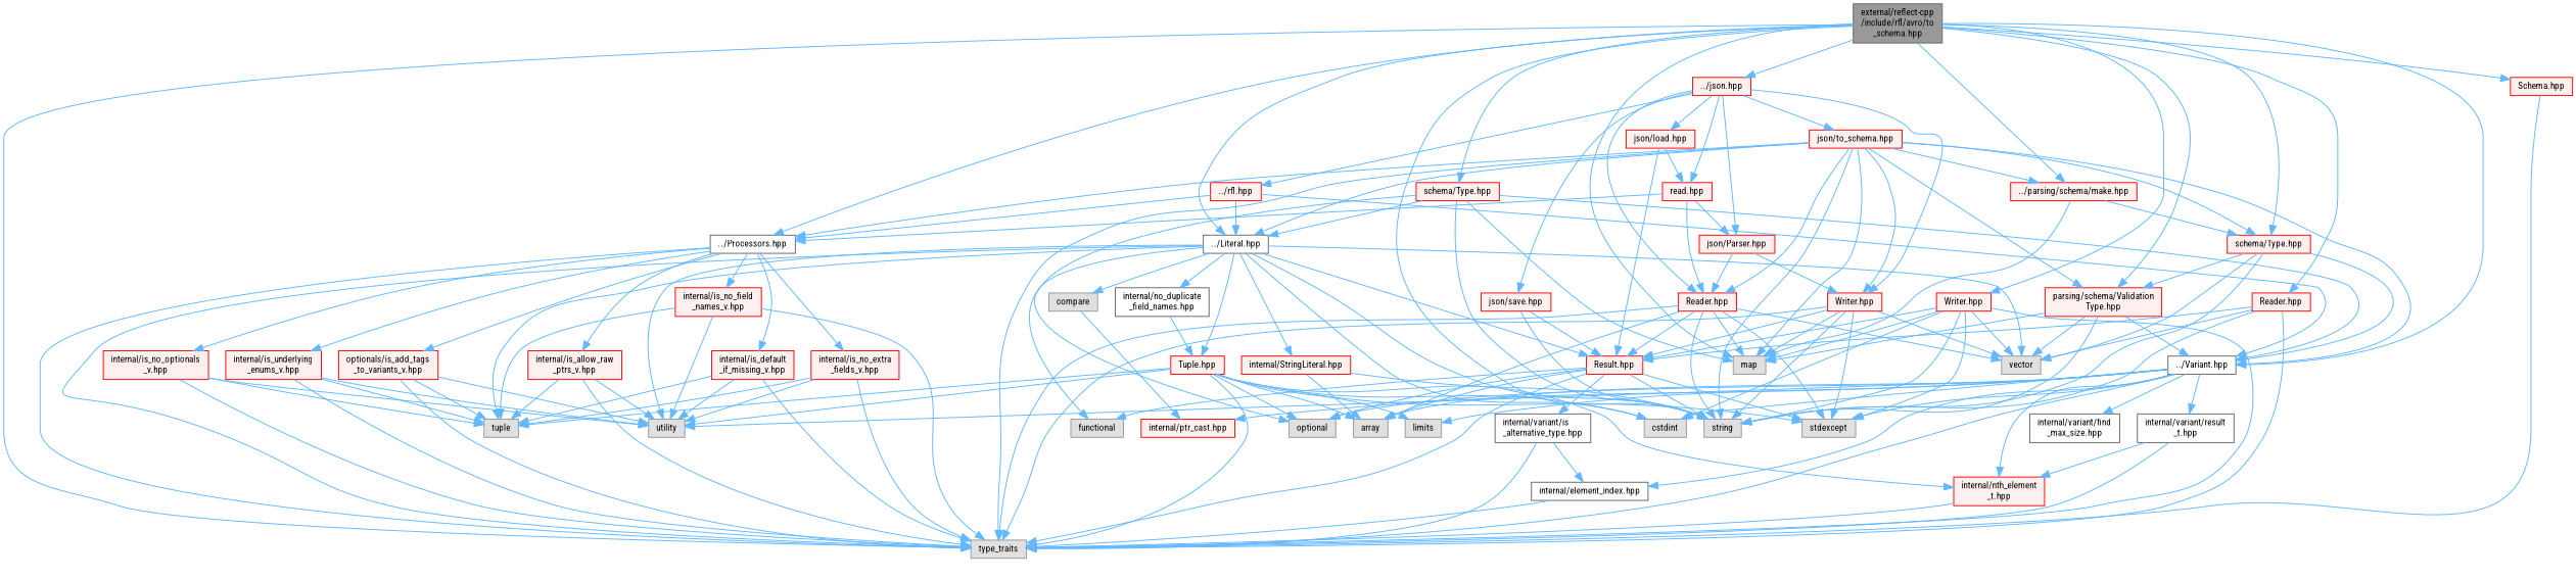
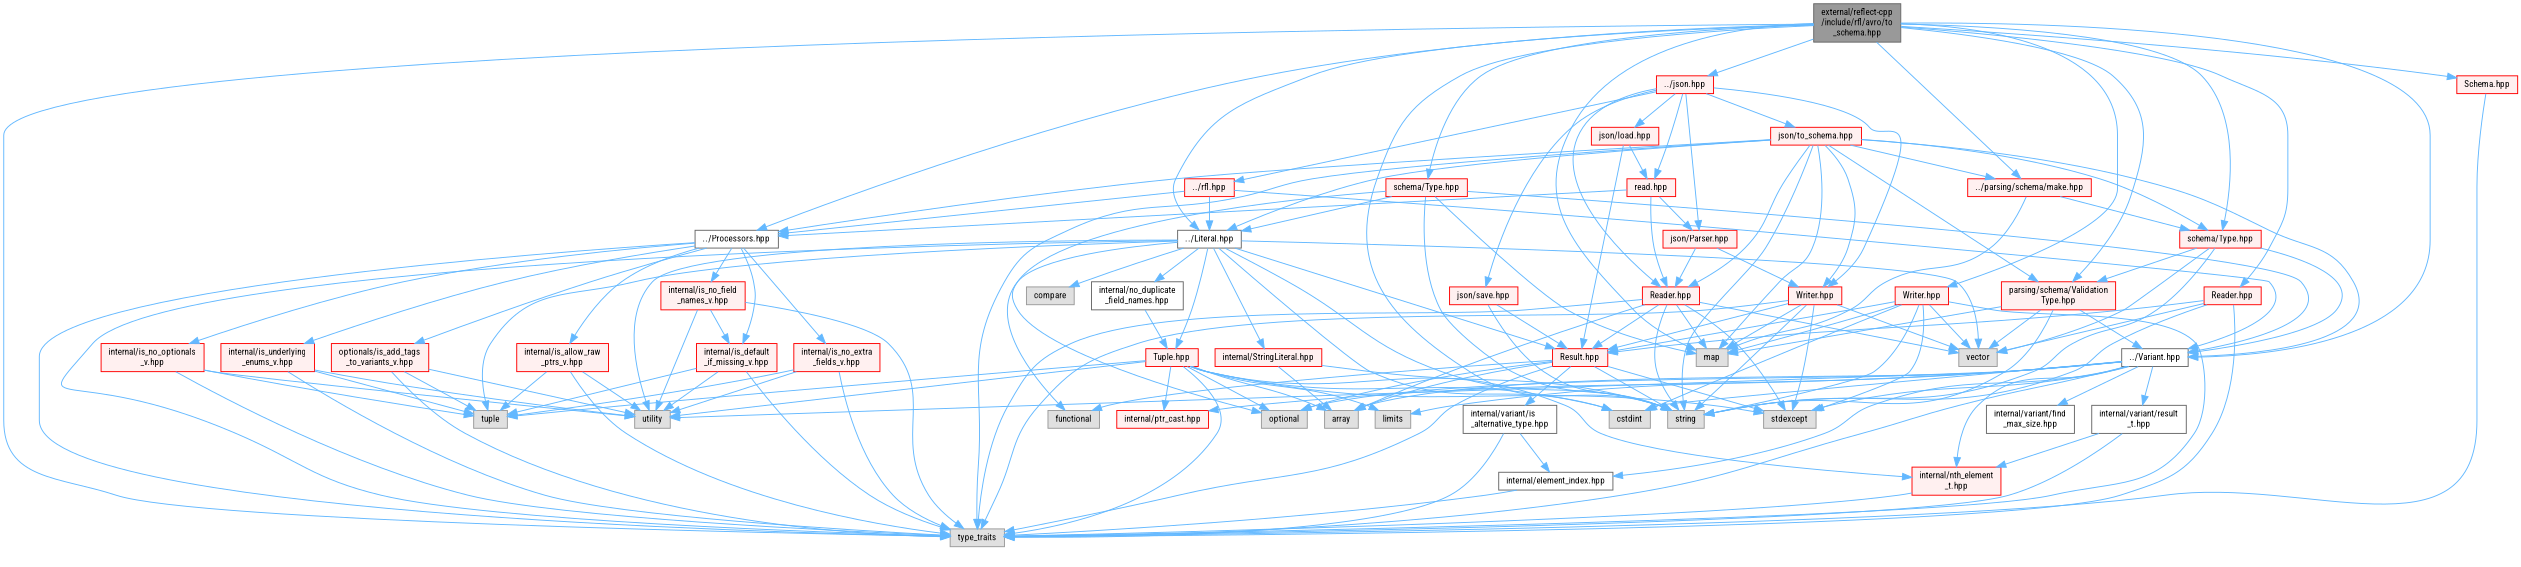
  digraph {
    fontname="Roboto Condensed"
    node [color=red fillcolor="#FFF0F0" fontname="Roboto Condensed" fontsize=10 shape=box style=filled]
    edge [color=steelblue1 fontname="Roboto Condensed" fontsize=10 labelfontname=Helvetica labelfontsize=10 style=solid]
    n1 [color=gray40 fillcolor=grey60 fontcolor=black height=0.2 label="external/reflect-cpp\l/include/rfl/avro/to\l_schema.hpp" width=0.4]
    n2 [color=grey60 fillcolor="#E0E0E0" height=0.2 label=map width=0.4]
    n3 [color=grey60 fillcolor="#E0E0E0" height=0.2 label=string width=0.4]
    n4 [color=grey60 fillcolor="#E0E0E0" height=0.2 label=type_traits width=0.4]
    n5 [color=grey40 fillcolor=white height=0.2 label="../Literal.hpp" width=0.4]
    n6 [color=grey40 fillcolor=white height=0.2 label="../Processors.hpp" width=0.4]
    n7 [color=grey40 fillcolor=white height=0.2 label="../Variant.hpp" width=0.4]
    n8 [height=0.2 label="../json.hpp" width=0.4]
    n9 [height=0.2 label="schema/Type.hpp" width=0.4]
    n10 [height=0.2 label="parsing/schema/Validation\lType.hpp" width=0.4]
    n11 [height=0.2 label="../parsing/schema/make.hpp" width=0.4]
    n12 [height=0.2 label="Reader.hpp" width=0.4]
    n13 [height=0.2 label="Schema.hpp" width=0.4]
    n14 [height=0.2 label="Writer.hpp" width=0.4]
    n15 [height=0.2 label="schema/Type.hpp" width=0.4]
    n16 [color=grey60 fillcolor="#E0E0E0" height=0.2 label=compare width=0.4]
    n17 [color=grey60 fillcolor="#E0E0E0" height=0.2 label=cstdint width=0.4]
    n18 [color=grey60 fillcolor="#E0E0E0" height=0.2 label=functional width=0.4]
    n19 [color=grey60 fillcolor="#E0E0E0" height=0.2 label=tuple width=0.4]
    n20 [color=grey60 fillcolor="#E0E0E0" height=0.2 label=utility width=0.4]
    n21 [color=grey60 fillcolor="#E0E0E0" height=0.2 label=vector width=0.4]
    n22 [height=0.2 label="Result.hpp" width=0.4]
    n23 [height=0.2 label="Tuple.hpp" width=0.4]
    n24 [height=0.2 label="internal/StringLiteral.hpp" width=0.4]
    n25 [color=grey40 fillcolor=white height=0.2 label="internal/no_duplicate\l_field_names.hpp" width=0.4]
    n26 [height=0.2 label="optionals/is_add_tags\l_to_variants_v.hpp" width=0.4]
    n27 [height=0.2 label="internal/is_allow_raw\l_ptrs_v.hpp" width=0.4]
    n28 [height=0.2 label="internal/is_default\l_if_missing_v.hpp" width=0.4]
    n29 [height=0.2 label="internal/is_no_extra\l_fields_v.hpp" width=0.4]
    n30 [height=0.2 label="internal/is_no_field\l_names_v.hpp" width=0.4]
    n31 [height=0.2 label="internal/is_no_optionals\l_v.hpp" width=0.4]
    n32 [height=0.2 label="internal/is_underlying\l_enums_v.hpp" width=0.4]
    n33 [color=grey60 fillcolor="#E0E0E0" height=0.2 label=array width=0.4]
    n34 [color=grey60 fillcolor="#E0E0E0" height=0.2 label=optional width=0.4]
    n35 [color=grey60 fillcolor="#E0E0E0" height=0.2 label=stdexcept width=0.4]
    n36 [color=grey60 fillcolor="#E0E0E0" height=0.2 label=limits width=0.4]
    n37 [height=0.2 label="internal/nth_element\l_t.hpp" width=0.4]
    n38 [height=0.2 label="internal/ptr_cast.hpp" width=0.4]
    n39 [color=grey40 fillcolor=white height=0.2 label="internal/element_index.hpp" width=0.4]
    n40 [color=grey40 fillcolor=white height=0.2 label="internal/variant/find\l_max_size.hpp" width=0.4]
    n41 [color=grey40 fillcolor=white height=0.2 label="internal/variant/result\l_t.hpp" width=0.4]
    n42 [height=0.2 label="../rfl.hpp" width=0.4]
    n43 [height=0.2 label="json/Parser.hpp" width=0.4]
    n44 [height=0.2 label="Reader.hpp" width=0.4]
    n45 [height=0.2 label="Writer.hpp" width=0.4]
    n46 [height=0.2 label="json/load.hpp" width=0.4]
    n47 [height=0.2 label="read.hpp" width=0.4]
    n48 [height=0.2 label="json/save.hpp" width=0.4]
    n49 [height=0.2 label="json/to_schema.hpp" width=0.4]
    n50 [color=grey40 fillcolor=white height=0.2 label="internal/variant/is\l_alternative_type.hpp" width=0.4]
    n1 -> n2
    n1 -> n3
    n1 -> n4
    n1 -> n5
    n1 -> n6
    n1 -> n7
    n1 -> n8
    n1 -> n9
    n1 -> n10
    n1 -> n11
    n1 -> n12
    n1 -> n13
    n1 -> n14
    n1 -> n15
    n5 -> n3
    n5 -> n4
    n5 -> n16
    n5 -> n17
    n5 -> n18
    n5 -> n19
    n5 -> n20
    n5 -> n21
    n5 -> n22
    n5 -> n23
    n5 -> n24
    n5 -> n25
    n6 -> n4
    n6 -> n26
    n6 -> n27
    n6 -> n28
    n6 -> n29
    n6 -> n30
    n6 -> n31
    n6 -> n32
    n7 -> n4
    n7 -> n17
    n7 -> n20
    n7 -> n33
    n7 -> n34
    n7 -> n35
    n7 -> n36
    n7 -> n37
    n7 -> n38
    n7 -> n39
    n7 -> n40
    n7 -> n41
    n8 -> n42
    n8 -> n43
    n8 -> n44
    n8 -> n45
    n8 -> n46
    n8 -> n47
    n8 -> n48
    n8 -> n49
    n9 -> n3
    n9 -> n7
    n9 -> n10
    n9 -> n21
    n10 -> n2
    n10 -> n3
    n10 -> n7
    n10 -> n21
    n11 -> n2
    n11 -> n9
    n12 -> n3
    n12 -> n4
    n12 -> n21
    n12 -> n22
    n13 -> n4
    n14 -> n2
    n14 -> n3
    n14 -> n4
    n14 -> n17
    n14 -> n21
    n14 -> n22
    n14 -> n35
    n15 -> n2
    n15 -> n3
    n15 -> n5
    n15 -> n7
    n15 -> n34
    n22 -> n3
    n22 -> n4
    n22 -> n18
    n22 -> n33
    n22 -> n34
    n22 -> n35
    n22 -> n50
    n23 -> n4
    n23 -> n17
    n23 -> n19
    n23 -> n20
    n23 -> n33
    n23 -> n34
    n23 -> n35
    n23 -> n36
    n23 -> n37
-   n16 -> n38
+   n23 -> n38
    n24 -> n3
    n24 -> n33
    n25 -> n23
    n26 -> n4
    n26 -> n19
    n26 -> n20
    n27 -> n4
    n27 -> n19
    n27 -> n20
    n28 -> n4
    n28 -> n19
    n28 -> n20
    n29 -> n4
    n29 -> n19
    n29 -> n20
    n30 -> n4
-   n30 -> n19
+   n30 -> n28
    n30 -> n20
    n31 -> n4
    n31 -> n19
    n31 -> n20
    n32 -> n4
    n32 -> n19
    n32 -> n20
    n37 -> n4
    n39 -> n4
    n41 -> n4
    n41 -> n37
    n42 -> n5
    n42 -> n6
    n42 -> n7
    n43 -> n44
    n43 -> n45
    n44 -> n2
    n44 -> n3
    n44 -> n4
    n44 -> n21
    n44 -> n22
    n44 -> n33
    n44 -> n35
    n45 -> n2
    n45 -> n3
    n45 -> n4
    n45 -> n21
    n45 -> n22
    n45 -> n35
    n46 -> n22
    n46 -> n47
    n47 -> n6
    n47 -> n43
    n47 -> n44
    n48 -> n3
    n48 -> n22
    n49 -> n2
    n49 -> n3
    n49 -> n4
    n49 -> n5
    n49 -> n6
    n49 -> n7
    n49 -> n9
    n49 -> n10
    n49 -> n11
    n49 -> n44
    n49 -> n45
    n50 -> n4
    n50 -> n39
  }
